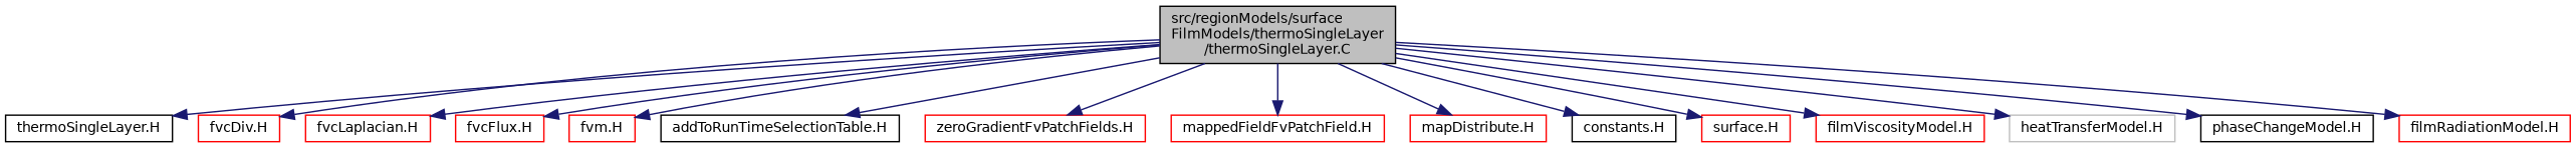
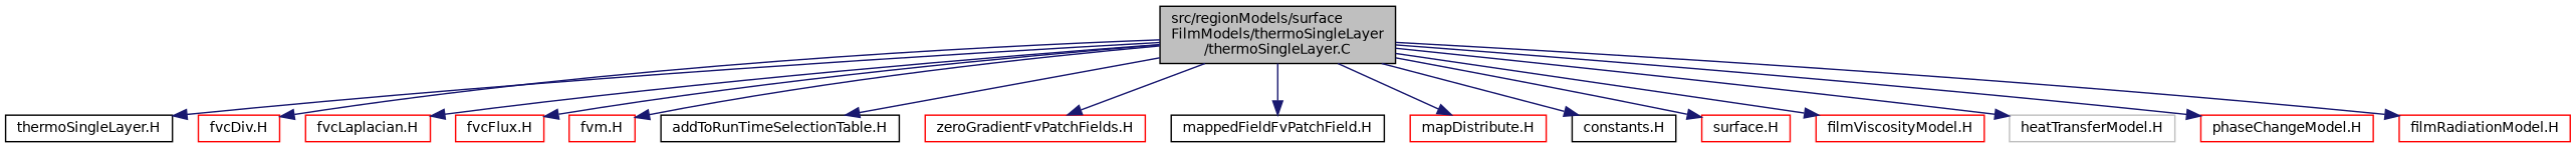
  digraph {
    node [color=red fontname=Helvetica fontsize=10 shape=record]
    edge [color=midnightblue fontname=Helvetica fontsize=10 labelfontname=Helvetica labelfontsize=10 style=solid]
    n1 [color=black fillcolor=grey75 fontcolor=black height=0.2 label="src/regionModels/surface\lFilmModels/thermoSingleLayer\l/thermoSingleLayer.C" style=filled width=0.4]
    n2 [color=black height=0.2 label="thermoSingleLayer.H" width=0.4]
    n3 [height=0.2 label="fvcDiv.H" width=0.4]
    n4 [height=0.2 label="fvcLaplacian.H" width=0.4]
    n5 [height=0.2 label="fvcFlux.H" width=0.4]
    n6 [height=0.2 label="fvm.H" width=0.4]
    n7 [color=black height=0.2 label="addToRunTimeSelectionTable.H" width=0.4]
    n8 [height=0.2 label="zeroGradientFvPatchFields.H" width=0.4]
-   n9 [height=0.2 label="mappedFieldFvPatchField.H" width=0.4]
+   n9 [color=black height=0.2 label="mappedFieldFvPatchField.H" width=0.4]
    n10 [height=0.2 label="mapDistribute.H" width=0.4]
    n11 [color=black height=0.2 label="constants.H" width=0.4]
    n12 [height=0.2 label="surface.H" width=0.4]
    n13 [height=0.2 label="filmViscosityModel.H" width=0.4]
    n14 [color=grey75 height=0.2 label="heatTransferModel.H" width=0.4]
-   n15 [color=black height=0.2 label="phaseChangeModel.H" width=0.4]
+   n15 [height=0.2 label="phaseChangeModel.H" width=0.4]
    n16 [height=0.2 label="filmRadiationModel.H" width=0.4]
    n1 -> n2
    n1 -> n3
    n1 -> n4
    n1 -> n5
    n1 -> n6
    n1 -> n7
    n1 -> n8
    n1 -> n9
    n1 -> n10
    n1 -> n11
    n1 -> n12
    n1 -> n13
    n1 -> n14
    n1 -> n15
    n1 -> n16
  }
